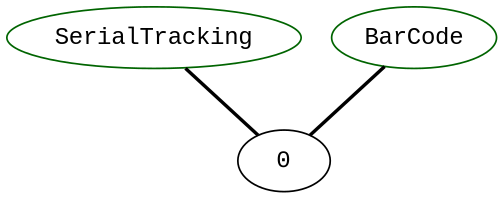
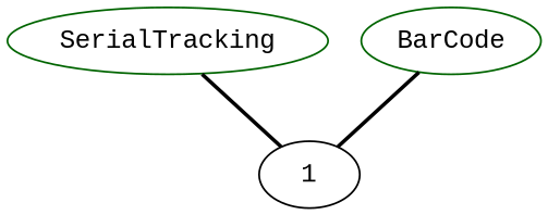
  graph {
    fontname="Liberation Mono"
    node [color=darkgreen fontname="Liberation Mono"]
    edge [fontname="Liberation Mono" style=bold]
    SerialTracking
-   1 [color=black label=0]
+   1 [color=black]
    BarCode
    SerialTracking -- 1
    BarCode -- 1
  }
